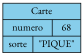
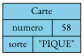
  digraph {
    compound=true
    nodesep=1.0
    rankdir=LR
    ranksep=1.0
    fontname="EB Garamond"
-   n1 [fillcolor=skyblue label="<_C>Carte|{numero|68}|{sorte|\"PIQUE\"}" shape=record style=filled fontname="EB Garamond"]
+   n1 [fillcolor=skyblue label="<_C>Carte|{numero|58}|{sorte|\"PIQUE\"}" shape=record style=filled fontname="EB Garamond"]
  }
